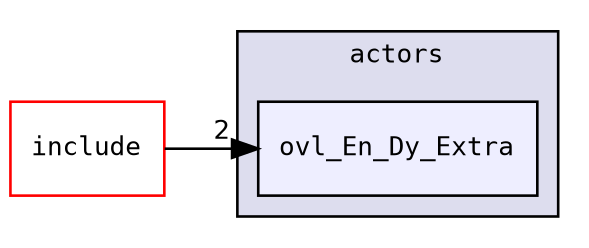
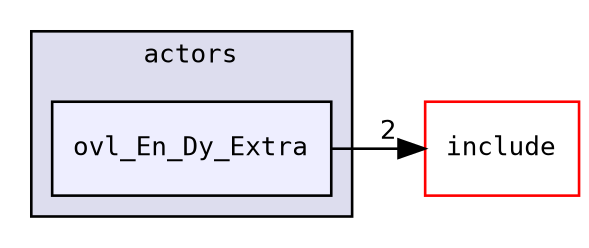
  digraph {
    compound=true
    rankdir=LR
    fontname="DejaVu Sans Mono"
    node [fontname="DejaVu Sans Mono" fontsize=10 shape=box style=filled]
    n1 [fillcolor="#eeeeff" label=ovl_En_Dy_Extra pencolor=black]
    n2 [color=red fillcolor=white label=include]
    subgraph cluster_1 {
      bgcolor="#ddddee"
      fontsize=10
      label=actors
      pencolor=black
      n1
    }
-   n2 -> n1 [headlabel=2 labeldistance=1.5 labelfontname=Helvetica labelfontsize=10 fontname="DejaVu Sans Mono"]
+   n1 -> n2 [headlabel=2 labeldistance=1.5 labelfontname=Helvetica labelfontsize=10 fontname="DejaVu Sans Mono"]
  }
